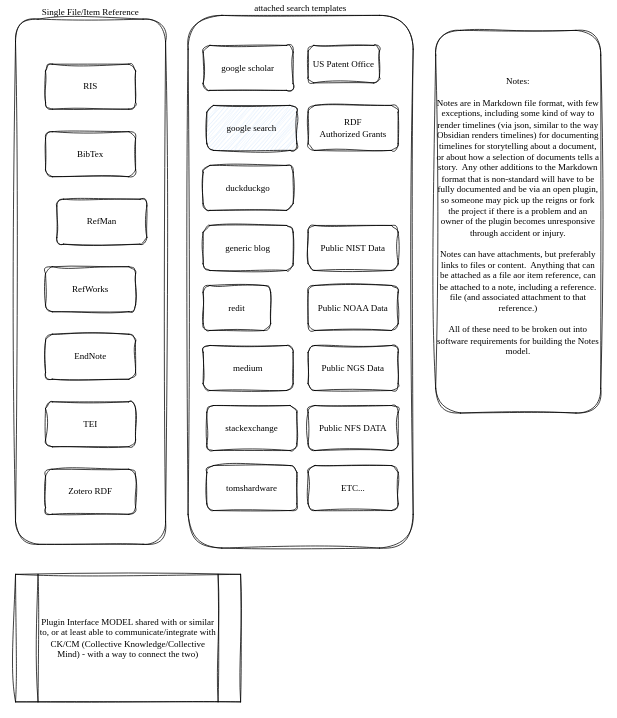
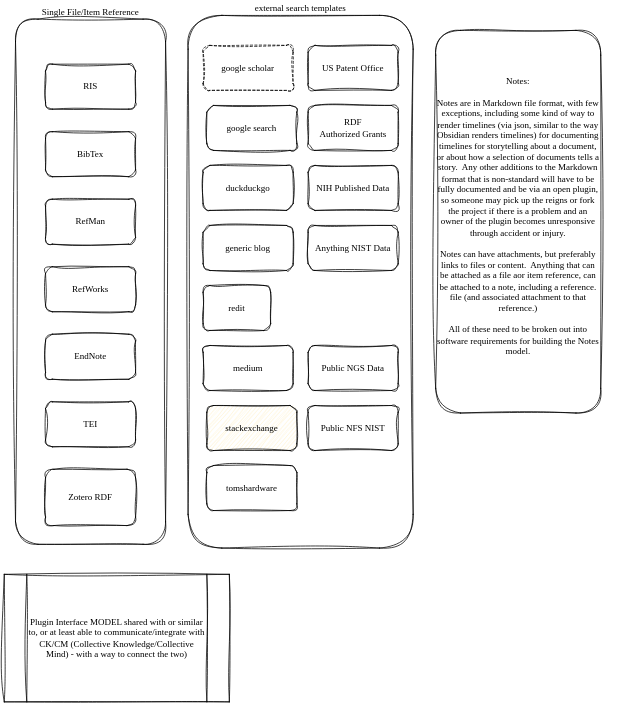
  <mxCell id="0" />
  <mxCell id="1" parent="0" />
  <mxCell id="2" value="Single File/Item Reference" style="rounded=1;whiteSpace=wrap;html=1;sketch=1;hachureGap=4;jiggle=2;curveFitting=1;fontFamily=Architects Daughter;fontSource=https%3A%2F%2Ffonts.googleapis.com%2Fcss%3Ffamily%3DArchitects%2BDaughter;verticalAlign=bottom;labelPosition=center;verticalLabelPosition=top;align=center;" vertex="1" parent="1"><mxGeometry x="20" y="25" width="200" height="700" as="geometry" /></mxCell>
  <mxCell id="3" value="RIS" style="rounded=1;whiteSpace=wrap;html=1;sketch=1;hachureGap=4;jiggle=2;curveFitting=1;fontFamily=Architects Daughter;fontSource=https%3A%2F%2Ffonts.googleapis.com%2Fcss%3Ffamily%3DArchitects%2BDaughter;" vertex="1" parent="1"><mxGeometry x="60" y="85" width="120" height="60" as="geometry" /></mxCell>
  <mxCell id="4" value="BibTex" style="rounded=1;whiteSpace=wrap;html=1;sketch=1;hachureGap=4;jiggle=2;curveFitting=1;fontFamily=Architects Daughter;fontSource=https%3A%2F%2Ffonts.googleapis.com%2Fcss%3Ffamily%3DArchitects%2BDaughter;" vertex="1" parent="1"><mxGeometry x="60" y="175" width="120" height="60" as="geometry" /></mxCell>
- <mxCell id="5" value="RefMan" style="rounded=1;whiteSpace=wrap;html=1;sketch=1;hachureGap=4;jiggle=2;curveFitting=1;fontFamily=Architects Daughter;fontSource=https%3A%2F%2Ffonts.googleapis.com%2Fcss%3Ffamily%3DArchitects%2BDaughter;" vertex="1" parent="1"><mxGeometry x="75" y="265" width="120" height="60" as="geometry" /></mxCell>
+ <mxCell id="5" value="RefMan" style="rounded=1;whiteSpace=wrap;html=1;sketch=1;hachureGap=4;jiggle=2;curveFitting=1;fontFamily=Architects Daughter;fontSource=https%3A%2F%2Ffonts.googleapis.com%2Fcss%3Ffamily%3DArchitects%2BDaughter;" vertex="1" parent="1"><mxGeometry x="60" y="265" width="120" height="60" as="geometry" /></mxCell>
  <mxCell id="6" value="RefWorks" style="rounded=1;whiteSpace=wrap;html=1;sketch=1;hachureGap=4;jiggle=2;curveFitting=1;fontFamily=Architects Daughter;fontSource=https%3A%2F%2Ffonts.googleapis.com%2Fcss%3Ffamily%3DArchitects%2BDaughter;" vertex="1" parent="1"><mxGeometry x="60" y="355" width="120" height="60" as="geometry" /></mxCell>
  <mxCell id="7" value="EndNote" style="rounded=1;whiteSpace=wrap;html=1;sketch=1;hachureGap=4;jiggle=2;curveFitting=1;fontFamily=Architects Daughter;fontSource=https%3A%2F%2Ffonts.googleapis.com%2Fcss%3Ffamily%3DArchitects%2BDaughter;" vertex="1" parent="1"><mxGeometry x="60" y="445" width="120" height="60" as="geometry" /></mxCell>
  <mxCell id="8" value="TEI" style="rounded=1;whiteSpace=wrap;html=1;sketch=1;hachureGap=4;jiggle=2;curveFitting=1;fontFamily=Architects Daughter;fontSource=https%3A%2F%2Ffonts.googleapis.com%2Fcss%3Ffamily%3DArchitects%2BDaughter;" vertex="1" parent="1"><mxGeometry x="60" y="535" width="120" height="60" as="geometry" /></mxCell>
- <mxCell id="9" value="Zotero RDF" style="rounded=1;whiteSpace=wrap;html=1;sketch=1;hachureGap=4;jiggle=2;curveFitting=1;fontFamily=Architects Daughter;fontSource=https%3A%2F%2Ffonts.googleapis.com%2Fcss%3Ffamily%3DArchitects%2BDaughter;" vertex="1" parent="1"><mxGeometry x="60" y="625" width="120" height="60" as="geometry" /></mxCell>
- <mxCell id="10" value="attached search templates" style="rounded=1;whiteSpace=wrap;html=1;sketch=1;hachureGap=4;jiggle=2;curveFitting=1;fontFamily=Architects Daughter;fontSource=https%3A%2F%2Ffonts.googleapis.com%2Fcss%3Ffamily%3DArchitects%2BDaughter;verticalAlign=bottom;labelPosition=center;verticalLabelPosition=top;align=center;" vertex="1" parent="1"><mxGeometry x="250" y="20" width="300" height="710" as="geometry" /></mxCell>
- <mxCell id="11" value="google scholar" style="rounded=1;whiteSpace=wrap;html=1;sketch=1;hachureGap=4;jiggle=2;curveFitting=1;fontFamily=Architects Daughter;fontSource=https%3A%2F%2Ffonts.googleapis.com%2Fcss%3Ffamily%3DArchitects%2BDaughter;" vertex="1" parent="1"><mxGeometry x="270" y="60" width="120" height="60" as="geometry" /></mxCell>
- <mxCell id="12" value="google search" style="rounded=1;whiteSpace=wrap;html=1;sketch=1;hachureGap=4;jiggle=2;curveFitting=1;fontFamily=Architects Daughter;fontSource=https%3A%2F%2Ffonts.googleapis.com%2Fcss%3Ffamily%3DArchitects%2BDaughter;fillColor=#dae8fc;" vertex="1" parent="1"><mxGeometry x="275" y="140" width="120" height="60" as="geometry" /></mxCell>
+ <mxCell id="9" value="Zotero RDF" style="rounded=1;whiteSpace=wrap;html=1;sketch=1;hachureGap=4;jiggle=2;curveFitting=1;fontFamily=Architects Daughter;fontSource=https%3A%2F%2Ffonts.googleapis.com%2Fcss%3Ffamily%3DArchitects%2BDaughter;" vertex="1" parent="1"><mxGeometry x="60" y="625" width="120" height="75" as="geometry" /></mxCell>
+ <mxCell id="10" value="external search templates" style="rounded=1;whiteSpace=wrap;html=1;sketch=1;hachureGap=4;jiggle=2;curveFitting=1;fontFamily=Architects Daughter;fontSource=https%3A%2F%2Ffonts.googleapis.com%2Fcss%3Ffamily%3DArchitects%2BDaughter;verticalAlign=bottom;labelPosition=center;verticalLabelPosition=top;align=center;" vertex="1" parent="1"><mxGeometry x="250" y="20" width="300" height="710" as="geometry" /></mxCell>
+ <mxCell id="11" value="google scholar" style="rounded=1;whiteSpace=wrap;html=1;sketch=1;hachureGap=4;jiggle=2;curveFitting=1;fontFamily=Architects Daughter;fontSource=https%3A%2F%2Ffonts.googleapis.com%2Fcss%3Ffamily%3DArchitects%2BDaughter;dashed=1;" vertex="1" parent="1"><mxGeometry x="270" y="60" width="120" height="60" as="geometry" /></mxCell>
+ <mxCell id="12" value="google search" style="rounded=1;whiteSpace=wrap;html=1;sketch=1;hachureGap=4;jiggle=2;curveFitting=1;fontFamily=Architects Daughter;fontSource=https%3A%2F%2Ffonts.googleapis.com%2Fcss%3Ffamily%3DArchitects%2BDaughter;" vertex="1" parent="1"><mxGeometry x="275" y="140" width="120" height="60" as="geometry" /></mxCell>
  <mxCell id="13" value="duckduckgo" style="rounded=1;whiteSpace=wrap;html=1;sketch=1;hachureGap=4;jiggle=2;curveFitting=1;fontFamily=Architects Daughter;fontSource=https%3A%2F%2Ffonts.googleapis.com%2Fcss%3Ffamily%3DArchitects%2BDaughter;" vertex="1" parent="1"><mxGeometry x="270" y="220" width="120" height="60" as="geometry" /></mxCell>
  <mxCell id="14" value="generic blog" style="rounded=1;whiteSpace=wrap;html=1;sketch=1;hachureGap=4;jiggle=2;curveFitting=1;fontFamily=Architects Daughter;fontSource=https%3A%2F%2Ffonts.googleapis.com%2Fcss%3Ffamily%3DArchitects%2BDaughter;" vertex="1" parent="1"><mxGeometry x="270" y="300" width="120" height="60" as="geometry" /></mxCell>
  <mxCell id="15" value="redit" style="rounded=1;whiteSpace=wrap;html=1;sketch=1;hachureGap=4;jiggle=2;curveFitting=1;fontFamily=Architects Daughter;fontSource=https%3A%2F%2Ffonts.googleapis.com%2Fcss%3Ffamily%3DArchitects%2BDaughter;" vertex="1" parent="1"><mxGeometry x="270" y="380" width="90" height="60" as="geometry" /></mxCell>
  <mxCell id="16" value="medium" style="rounded=1;whiteSpace=wrap;html=1;sketch=1;hachureGap=4;jiggle=2;curveFitting=1;fontFamily=Architects Daughter;fontSource=https%3A%2F%2Ffonts.googleapis.com%2Fcss%3Ffamily%3DArchitects%2BDaughter;" vertex="1" parent="1"><mxGeometry x="270" y="460" width="120" height="60" as="geometry" /></mxCell>
- <mxCell id="17" value="stackexchange" style="rounded=1;whiteSpace=wrap;html=1;sketch=1;hachureGap=4;jiggle=2;curveFitting=1;fontFamily=Architects Daughter;fontSource=https%3A%2F%2Ffonts.googleapis.com%2Fcss%3Ffamily%3DArchitects%2BDaughter;" vertex="1" parent="1"><mxGeometry x="275" y="540" width="120" height="60" as="geometry" /></mxCell>
+ <mxCell id="17" value="stackexchange" style="rounded=1;whiteSpace=wrap;html=1;sketch=1;hachureGap=4;jiggle=2;curveFitting=1;fontFamily=Architects Daughter;fontSource=https%3A%2F%2Ffonts.googleapis.com%2Fcss%3Ffamily%3DArchitects%2BDaughter;fillColor=#fff2cc;" vertex="1" parent="1"><mxGeometry x="275" y="540" width="120" height="60" as="geometry" /></mxCell>
  <mxCell id="18" value="tomshardware" style="rounded=1;whiteSpace=wrap;html=1;sketch=1;hachureGap=4;jiggle=2;curveFitting=1;fontFamily=Architects Daughter;fontSource=https%3A%2F%2Ffonts.googleapis.com%2Fcss%3Ffamily%3DArchitects%2BDaughter;" vertex="1" parent="1"><mxGeometry x="275" y="620" width="120" height="60" as="geometry" /></mxCell>
- <mxCell id="19" value="US Patent Office" style="rounded=1;whiteSpace=wrap;html=1;sketch=1;hachureGap=4;jiggle=2;curveFitting=1;fontFamily=Architects Daughter;fontSource=https%3A%2F%2Ffonts.googleapis.com%2Fcss%3Ffamily%3DArchitects%2BDaughter;" vertex="1" parent="1"><mxGeometry x="410" y="60" width="95" height="50" as="geometry" /></mxCell>
+ <mxCell id="19" value="US Patent Office" style="rounded=1;whiteSpace=wrap;html=1;sketch=1;hachureGap=4;jiggle=2;curveFitting=1;fontFamily=Architects Daughter;fontSource=https%3A%2F%2Ffonts.googleapis.com%2Fcss%3Ffamily%3DArchitects%2BDaughter;" vertex="1" parent="1"><mxGeometry x="410" y="60" width="120" height="60" as="geometry" /></mxCell>
  <mxCell id="20" value="RDF&lt;div&gt;Authorized Grants&lt;/div&gt;" style="rounded=1;whiteSpace=wrap;html=1;sketch=1;hachureGap=4;jiggle=2;curveFitting=1;fontFamily=Architects Daughter;fontSource=https%3A%2F%2Ffonts.googleapis.com%2Fcss%3Ffamily%3DArchitects%2BDaughter;" vertex="1" parent="1"><mxGeometry x="410" y="140" width="120" height="60" as="geometry" /></mxCell>
- <mxCell id="22" value="Public NIST Data" style="rounded=1;whiteSpace=wrap;html=1;sketch=1;hachureGap=4;jiggle=2;curveFitting=1;fontFamily=Architects Daughter;fontSource=https%3A%2F%2Ffonts.googleapis.com%2Fcss%3Ffamily%3DArchitects%2BDaughter;" vertex="1" parent="1"><mxGeometry x="410" y="300" width="120" height="60" as="geometry" /></mxCell>
- <mxCell id="23" value="Public NOAA Data" style="rounded=1;whiteSpace=wrap;html=1;sketch=1;hachureGap=4;jiggle=2;curveFitting=1;fontFamily=Architects Daughter;fontSource=https%3A%2F%2Ffonts.googleapis.com%2Fcss%3Ffamily%3DArchitects%2BDaughter;" vertex="1" parent="1"><mxGeometry x="410" y="380" width="120" height="60" as="geometry" /></mxCell>
+ <mxCell id="21" value="NIH Published Data" style="rounded=1;whiteSpace=wrap;html=1;sketch=1;hachureGap=4;jiggle=2;curveFitting=1;fontFamily=Architects Daughter;fontSource=https%3A%2F%2Ffonts.googleapis.com%2Fcss%3Ffamily%3DArchitects%2BDaughter;" vertex="1" parent="1"><mxGeometry x="410" y="220" width="120" height="60" as="geometry" /></mxCell>
+ <mxCell id="22" value="Anything NIST Data" style="rounded=1;whiteSpace=wrap;html=1;sketch=1;hachureGap=4;jiggle=2;curveFitting=1;fontFamily=Architects Daughter;fontSource=https%3A%2F%2Ffonts.googleapis.com%2Fcss%3Ffamily%3DArchitects%2BDaughter;" vertex="1" parent="1"><mxGeometry x="410" y="300" width="120" height="60" as="geometry" /></mxCell>
  <mxCell id="24" value="Public NGS Data" style="rounded=1;whiteSpace=wrap;html=1;sketch=1;hachureGap=4;jiggle=2;curveFitting=1;fontFamily=Architects Daughter;fontSource=https%3A%2F%2Ffonts.googleapis.com%2Fcss%3Ffamily%3DArchitects%2BDaughter;" vertex="1" parent="1"><mxGeometry x="410" y="460" width="120" height="60" as="geometry" /></mxCell>
- <mxCell id="25" value="Public NFS DATA" style="rounded=1;whiteSpace=wrap;html=1;sketch=1;hachureGap=4;jiggle=2;curveFitting=1;fontFamily=Architects Daughter;fontSource=https%3A%2F%2Ffonts.googleapis.com%2Fcss%3Ffamily%3DArchitects%2BDaughter;" vertex="1" parent="1"><mxGeometry x="410" y="540" width="120" height="60" as="geometry" /></mxCell>
- <mxCell id="26" value="ETC..." style="rounded=1;whiteSpace=wrap;html=1;sketch=1;hachureGap=4;jiggle=2;curveFitting=1;fontFamily=Architects Daughter;fontSource=https%3A%2F%2Ffonts.googleapis.com%2Fcss%3Ffamily%3DArchitects%2BDaughter;" vertex="1" parent="1"><mxGeometry x="410" y="620" width="120" height="60" as="geometry" /></mxCell>
- <mxCell id="27" value="Plugin Interface MODEL shared with or similar to, or at least able to communicate/integrate with CK/CM (Collective Knowledge/Collective Mind) - with a way to connect the two)" style="shape=process;whiteSpace=wrap;html=1;backgroundOutline=1;sketch=1;hachureGap=4;jiggle=2;curveFitting=1;fontFamily=Architects Daughter;fontSource=https%3A%2F%2Ffonts.googleapis.com%2Fcss%3Ffamily%3DArchitects%2BDaughter;" vertex="1" parent="1"><mxGeometry x="20" y="765" width="300" height="170" as="geometry" /></mxCell>
+ <mxCell id="25" value="Public NFS NIST" style="rounded=1;whiteSpace=wrap;html=1;sketch=1;hachureGap=4;jiggle=2;curveFitting=1;fontFamily=Architects Daughter;fontSource=https%3A%2F%2Ffonts.googleapis.com%2Fcss%3Ffamily%3DArchitects%2BDaughter;" vertex="1" parent="1"><mxGeometry x="410" y="540" width="120" height="60" as="geometry" /></mxCell>
+ <mxCell id="27" value="Plugin Interface MODEL shared with or similar to, or at least able to communicate/integrate with CK/CM (Collective Knowledge/Collective Mind) - with a way to connect the two)" style="shape=process;whiteSpace=wrap;html=1;backgroundOutline=1;sketch=1;hachureGap=4;jiggle=2;curveFitting=1;fontFamily=Architects Daughter;fontSource=https%3A%2F%2Ffonts.googleapis.com%2Fcss%3Ffamily%3DArchitects%2BDaughter;" vertex="1" parent="1"><mxGeometry x="5" y="765" width="300" height="170" as="geometry" /></mxCell>
  <mxCell id="28" value="Notes:&lt;div&gt;&lt;br&gt;&lt;/div&gt;&lt;div&gt;Notes are in Markdown file format, with few exceptions, including some kind of way to render timelines (via json, similar to the way Obsidian renders timelines) for documenting timelines for storytelling about a document, or about how a selection of documents tells a story.&amp;nbsp; Any other additions to the Markdown format that is non-standard will have to be fully documented and be via an open plugin, so someone may pick up the reigns or fork the project if there is a problem and an owner of the plugin becomes unresponsive through accident or injury.&lt;/div&gt;&lt;div&gt;&lt;br&gt;&lt;/div&gt;&lt;div&gt;Notes can have attachments, but preferably links to files or content.&amp;nbsp; Anything that can be attached as a file aor item reference, can be attached to a note, including a reference. file (and associated attachment to that reference.)&lt;/div&gt;&lt;div&gt;&lt;br&gt;&lt;/div&gt;&lt;div&gt;All of these need to be broken out into software requirements for building the Notes model.&lt;/div&gt;&lt;div&gt;&lt;br&gt;&lt;/div&gt;" style="rounded=1;whiteSpace=wrap;html=1;sketch=1;hachureGap=4;jiggle=2;curveFitting=1;fontFamily=Architects Daughter;fontSource=https%3A%2F%2Ffonts.googleapis.com%2Fcss%3Ffamily%3DArchitects%2BDaughter;" vertex="1" parent="1"><mxGeometry x="580" y="40" width="220" height="510" as="geometry" /></mxCell>
